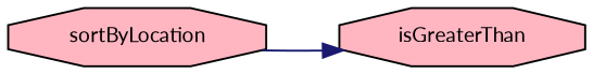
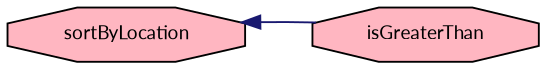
  digraph {
    rankdir=LR
    fontname=Lato
    node [color=black fillcolor=lightpink fontname=Lato fontsize=10 shape=octagon style=filled]
    n1 [fontcolor=black height=0.2 label=sortByLocation width=0.4]
    n2 [height=0.2 label=isGreaterThan width=0.4]
-   n1 -> n2 [color=midnightblue fontname=Lato fontsize=10 labelfontname=Helvetica labelfontsize=10 style=solid]
+   n2 -> n1 [color=midnightblue fontname=Lato fontsize=10 labelfontname=Helvetica labelfontsize=10 style=solid]
  }
